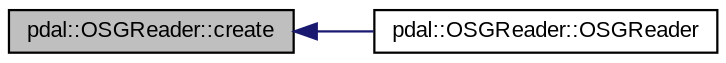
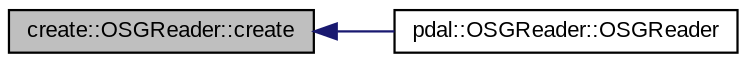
  digraph {
    rankdir=LR
    fontname="Liberation Sans"
    node [color=black fontname="Liberation Sans" fontsize=10 shape=record style=filled]
-   n1 [fillcolor=grey75 fontcolor=black height=0.2 label="pdal::OSGReader::create" width=0.4]
+   n1 [fillcolor=grey75 fontcolor=black height=0.2 label="create::OSGReader::create" width=0.4]
    n2 [fillcolor=white height=0.2 label="pdal::OSGReader::OSGReader" width=0.4]
    n1 -> n2 [color=midnightblue dir=back fontname="Liberation Sans" fontsize=10 labelfontname=Helvetica labelfontsize=10 style=solid]
  }
